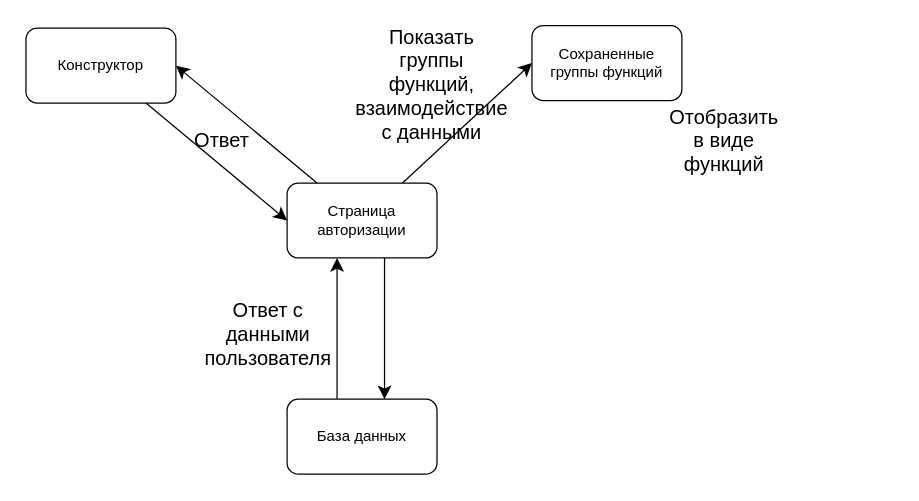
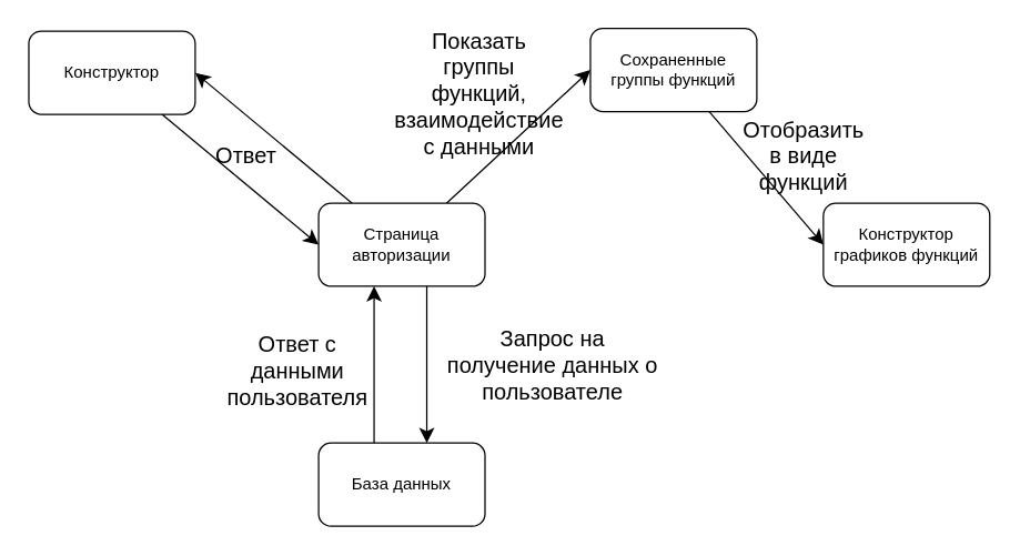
  <mxCell id="0" />
  <mxCell id="1" parent="0" />
  <mxCell id="2" style="edgeStyle=none;curved=1;rounded=0;orthogonalLoop=1;jettySize=auto;html=1;entryX=0;entryY=0.5;entryDx=0;entryDy=0;fontSize=12;startSize=8;endSize=8;" edge="1" parent="1" source="3" target="9"><mxGeometry relative="1" as="geometry" /></mxCell>
  <mxCell id="3" value="Конструктор" style="rounded=1;whiteSpace=wrap;html=1;" vertex="1" parent="1"><mxGeometry x="20" y="22" width="120" height="60" as="geometry" /></mxCell>
+ <mxCell id="4" style="edgeStyle=none;curved=1;rounded=0;orthogonalLoop=1;jettySize=auto;html=1;entryX=0;entryY=0.5;entryDx=0;entryDy=0;fontSize=12;startSize=8;endSize=8;" edge="1" parent="1" source="5" target="12"><mxGeometry relative="1" as="geometry" /></mxCell>
  <mxCell id="5" value="Сохраненные группы функций" style="rounded=1;whiteSpace=wrap;html=1;" vertex="1" parent="1"><mxGeometry x="425" y="20" width="120" height="60" as="geometry" /></mxCell>
  <mxCell id="6" style="edgeStyle=none;curved=1;rounded=0;orthogonalLoop=1;jettySize=auto;html=1;entryX=0;entryY=0.5;entryDx=0;entryDy=0;fontSize=12;startSize=8;endSize=8;" edge="1" parent="1" source="9" target="5"><mxGeometry relative="1" as="geometry" /></mxCell>
  <mxCell id="7" style="edgeStyle=none;curved=1;rounded=0;orthogonalLoop=1;jettySize=auto;html=1;fontSize=12;startSize=8;endSize=8;" edge="1" parent="1"><mxGeometry relative="1" as="geometry"><mxPoint x="307" y="206" as="sourcePoint" /><mxPoint x="307" y="319" as="targetPoint" /></mxGeometry></mxCell>
  <mxCell id="8" style="edgeStyle=none;curved=1;rounded=0;orthogonalLoop=1;jettySize=auto;html=1;entryX=1;entryY=0.5;entryDx=0;entryDy=0;fontSize=12;startSize=8;endSize=8;" edge="1" parent="1" source="9" target="3"><mxGeometry relative="1" as="geometry" /></mxCell>
  <mxCell id="9" value="Страница авторизации" style="rounded=1;whiteSpace=wrap;html=1;" vertex="1" parent="1"><mxGeometry x="229" y="146" width="120" height="60" as="geometry" /></mxCell>
  <mxCell id="10" style="edgeStyle=none;curved=1;rounded=0;orthogonalLoop=1;jettySize=auto;html=1;fontSize=12;startSize=8;endSize=8;" edge="1" parent="1"><mxGeometry relative="1" as="geometry"><mxPoint x="269" y="319" as="sourcePoint" /><mxPoint x="269" y="206" as="targetPoint" /></mxGeometry></mxCell>
  <mxCell id="11" value="База данных" style="rounded=1;whiteSpace=wrap;html=1;" vertex="1" parent="1"><mxGeometry x="229" y="319" width="120" height="60" as="geometry" /></mxCell>
+ <mxCell id="12" value="Конструктор графиков функций" style="rounded=1;whiteSpace=wrap;html=1;" vertex="1" parent="1"><mxGeometry x="593" y="146" width="120" height="60" as="geometry" /></mxCell>
  <mxCell id="13" value="Ответ" style="text;html=1;align=center;verticalAlign=middle;whiteSpace=wrap;rounded=0;fontSize=16;" vertex="1" parent="1"><mxGeometry x="147" y="97" width="60" height="30" as="geometry" /></mxCell>
+ <mxCell id="14" value="Запрос на получение данных о пользователе" style="text;html=1;align=center;verticalAlign=middle;whiteSpace=wrap;rounded=0;fontSize=16;" vertex="1" parent="1"><mxGeometry x="319" y="248" width="158" height="30" as="geometry" /></mxCell>
  <mxCell id="15" value="Ответ с данными пользователя" style="text;html=1;align=center;verticalAlign=middle;whiteSpace=wrap;rounded=0;fontSize=16;" vertex="1" parent="1"><mxGeometry x="184" y="252" width="60" height="30" as="geometry" /></mxCell>
  <mxCell id="16" value="Показать группы функций, взаимодействие с данными" style="text;html=1;align=center;verticalAlign=middle;whiteSpace=wrap;rounded=0;fontSize=16;" vertex="1" parent="1"><mxGeometry x="315" y="52" width="60" height="30" as="geometry" /></mxCell>
  <mxCell id="17" value="Отобразить в виде функций" style="text;html=1;align=center;verticalAlign=middle;whiteSpace=wrap;rounded=0;fontSize=16;" vertex="1" parent="1"><mxGeometry x="549" y="97" width="60" height="30" as="geometry" /></mxCell>
